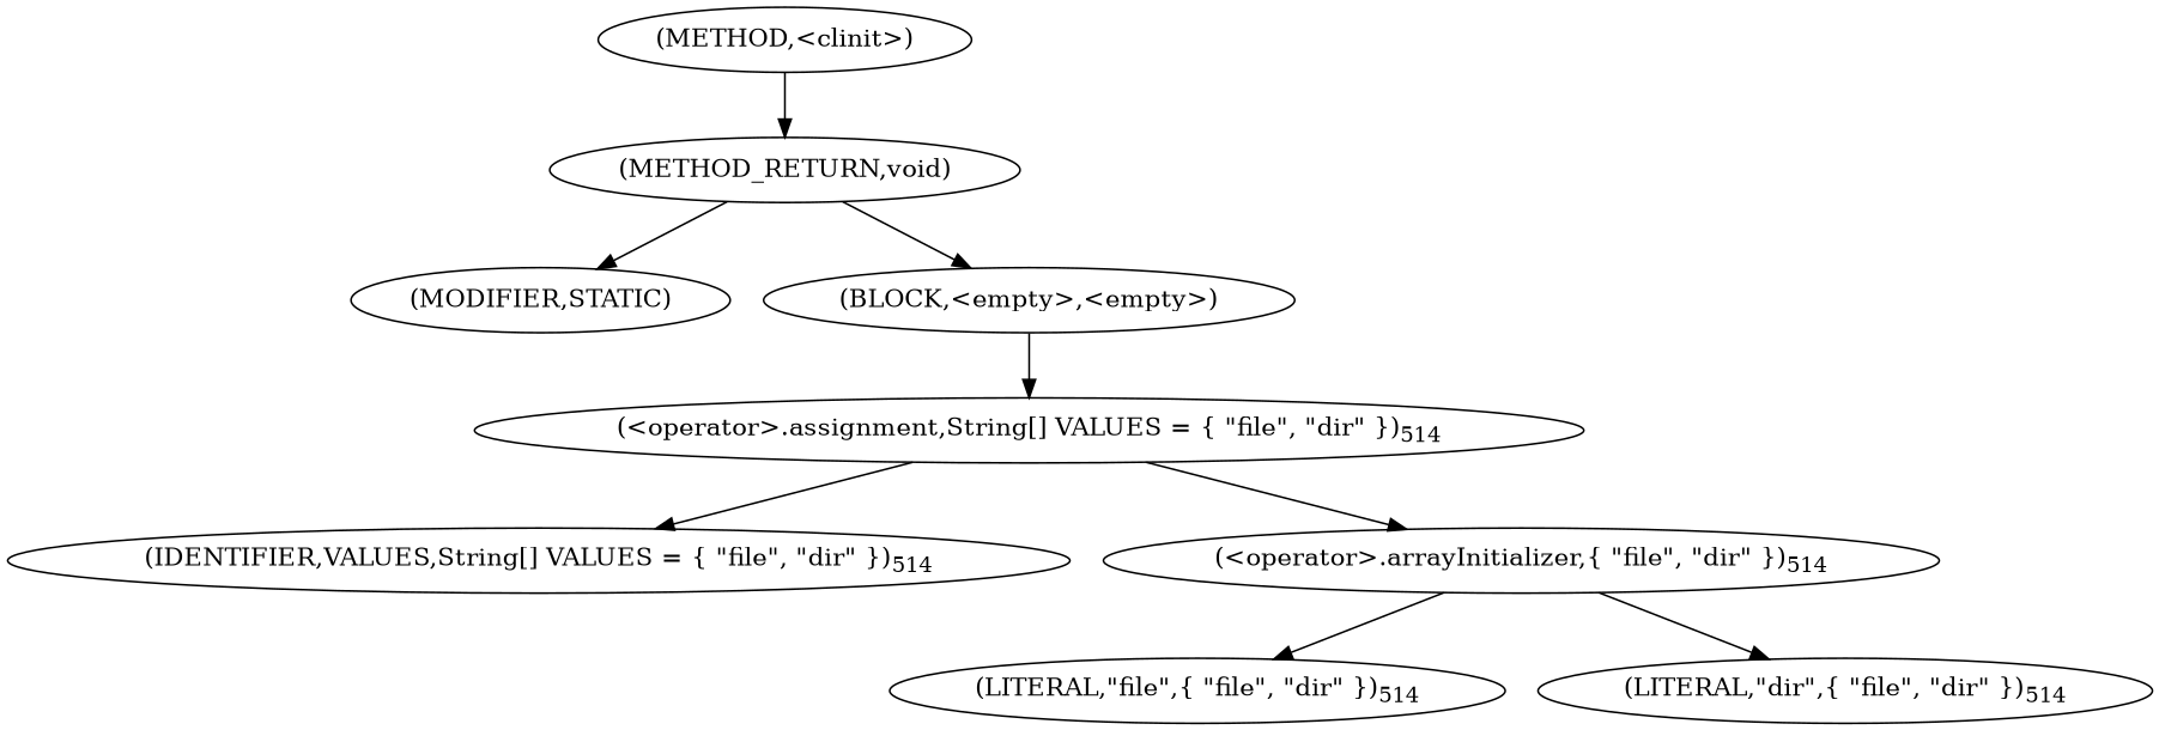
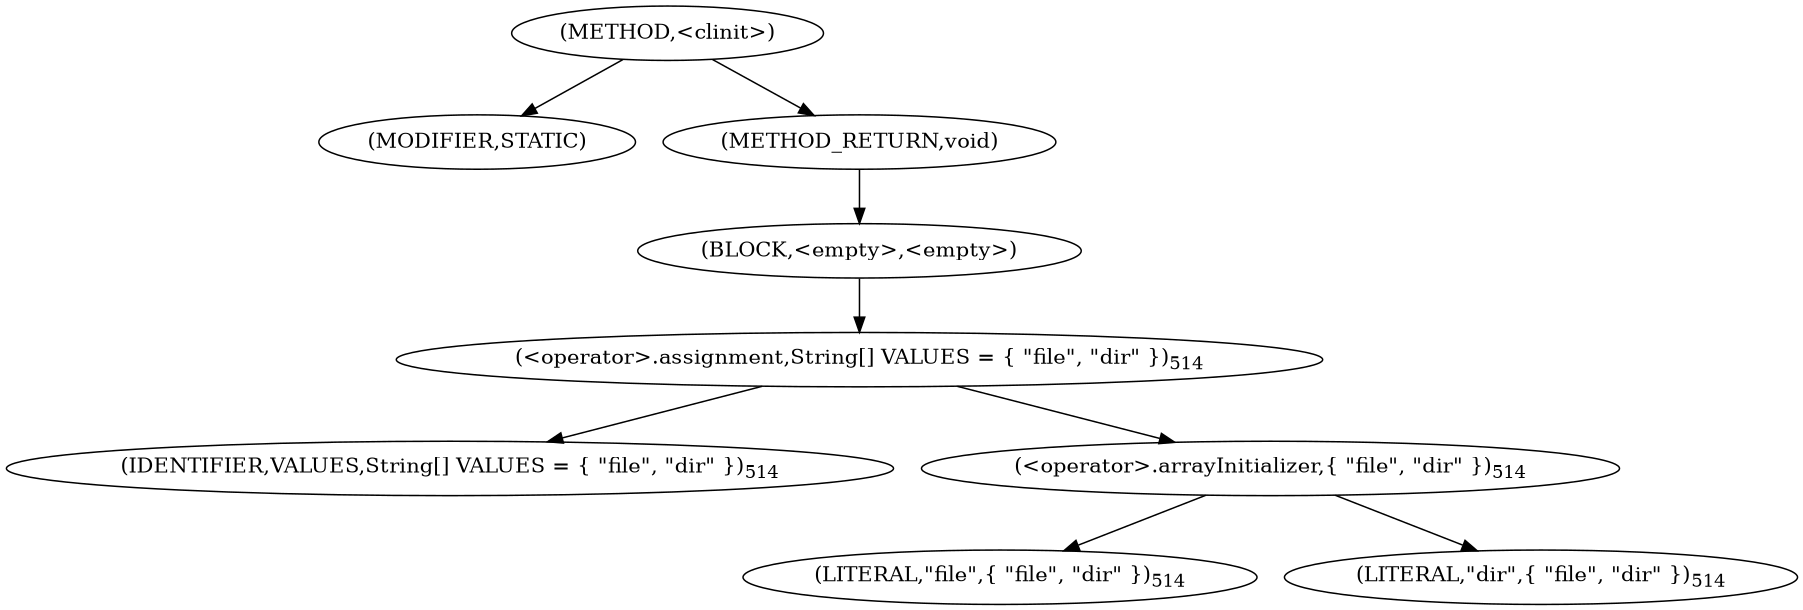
  digraph {
    n1 [label=<(METHOD,&lt;clinit&gt;)>]
    n2 [label=<(MODIFIER,STATIC)>]
    n3 [label=<(METHOD_RETURN,void)>]
    n4 [label=<(BLOCK,&lt;empty&gt;,&lt;empty&gt;)>]
    n5 [label=<(&lt;operator&gt;.assignment,String[] VALUES = { &quot;file&quot;, &quot;dir&quot; })<SUB>514</SUB>>]
    n6 [label=<(IDENTIFIER,VALUES,String[] VALUES = { &quot;file&quot;, &quot;dir&quot; })<SUB>514</SUB>>]
    n7 [label=<(&lt;operator&gt;.arrayInitializer,{ &quot;file&quot;, &quot;dir&quot; })<SUB>514</SUB>>]
    n8 [label=<(LITERAL,&quot;file&quot;,{ &quot;file&quot;, &quot;dir&quot; })<SUB>514</SUB>>]
    n9 [label=<(LITERAL,&quot;dir&quot;,{ &quot;file&quot;, &quot;dir&quot; })<SUB>514</SUB>>]
-   n3 -> n2
+   n1 -> n2
    n1 -> n3
    n3 -> n4
    n4 -> n5
    n5 -> n6
    n5 -> n7
    n7 -> n8
    n7 -> n9
  }
